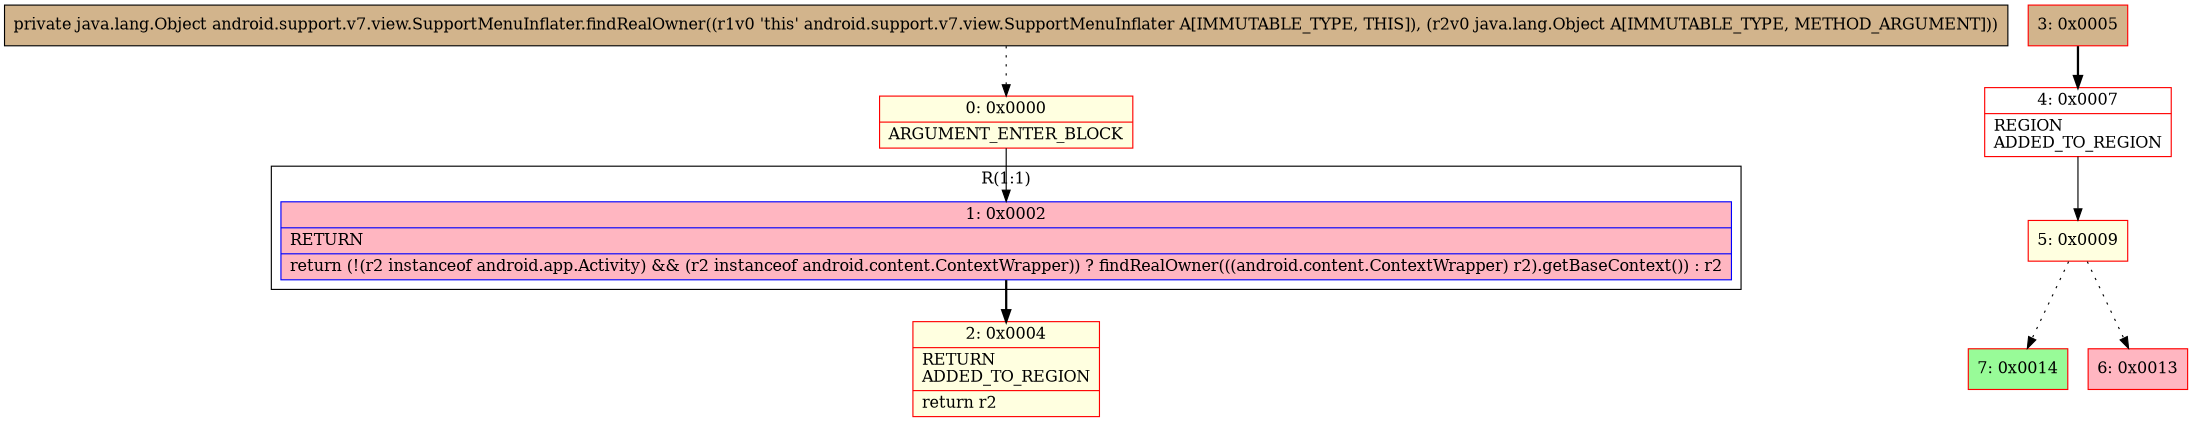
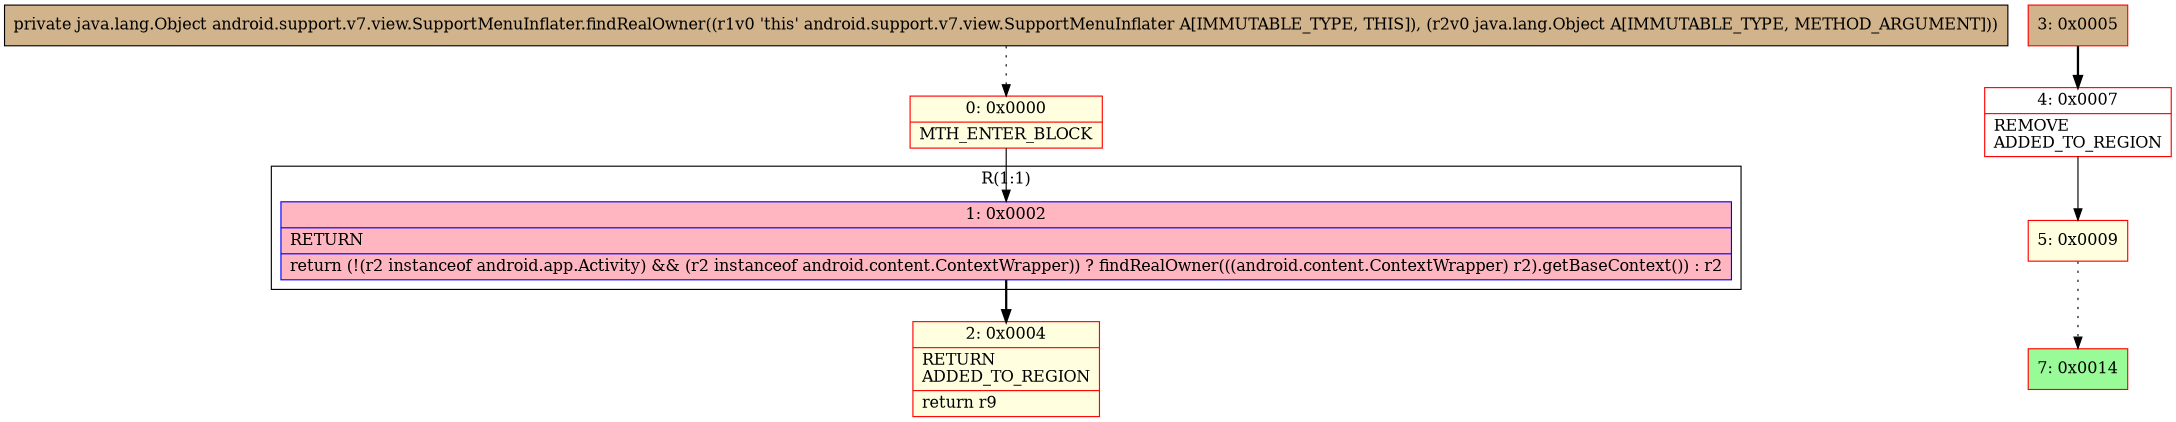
  digraph {
    node [color=red fillcolor=lightyellow shape=record style=filled]
    edge [style=dotted]
    n1 [color=blue fillcolor=lightpink label="{1\:\ 0x0002|RETURN\l|return (!(r2 instanceof android.app.Activity) && (r2 instanceof android.content.ContextWrapper)) ? findRealOwner(((android.content.ContextWrapper) r2).getBaseContext()) : r2\l}"]
-   n2 [label="{2\:\ 0x0004|RETURN\lADDED_TO_REGION\l|return r2\l}"]
+   n2 [label="{2\:\ 0x0004|RETURN\lADDED_TO_REGION\l|return r9\l}"]
    n3 [fillcolor=tan label="{3\:\ 0x0005}"]
-   n4 [fillcolor=white label="{4\:\ 0x0007|REGION\lADDED_TO_REGION\l}"]
-   n5 [label="{0\:\ 0x0000|ARGUMENT_ENTER_BLOCK\l}"]
+   n4 [fillcolor=white label="{4\:\ 0x0007|REMOVE\lADDED_TO_REGION\l}"]
+   n5 [label="{0\:\ 0x0000|MTH_ENTER_BLOCK\l}"]
    n6 [label="{5\:\ 0x0009}"]
    n7 [fillcolor=palegreen label="{7\:\ 0x0014}"]
-   n8 [fillcolor=lightpink label="{6\:\ 0x0013}"]
    n9 [fillcolor=tan label="{private java.lang.Object android.support.v7.view.SupportMenuInflater.findRealOwner((r1v0 'this' android.support.v7.view.SupportMenuInflater A[IMMUTABLE_TYPE, THIS]), (r2v0 java.lang.Object A[IMMUTABLE_TYPE, METHOD_ARGUMENT])) }" color=""]
    subgraph cluster_1 {
      label="R(1:1)"
      n1
    }
    n1 -> n2 [style=bold]
    n3 -> n4 [style=bold]
    n4 -> n6 [style=solid]
    n5 -> n1 [style=solid]
    n6 -> n7
-   n6 -> n8
    n9 -> n5
  }
